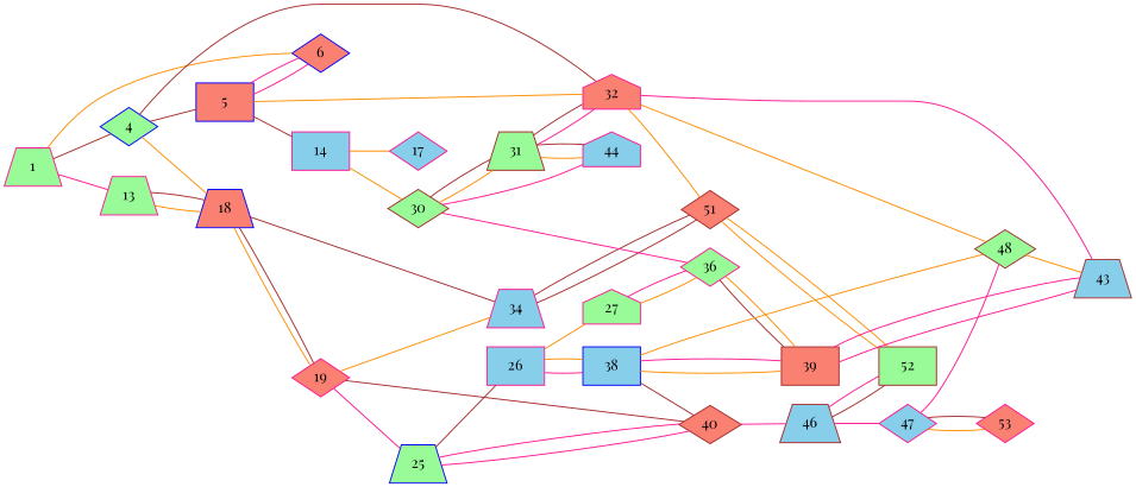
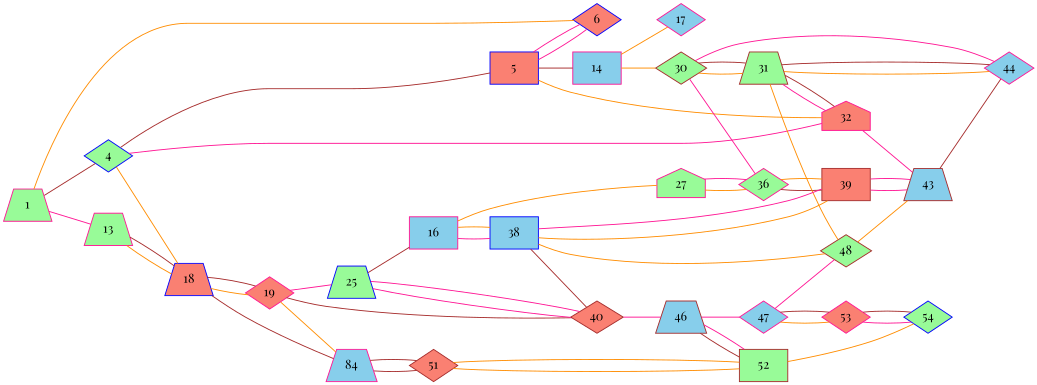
  graph {
    fontname="Playfair Display"
    rankdir=LR
    node [color=deeppink fillcolor=palegreen fontname="Playfair Display" shape=diamond style=filled]
    edge [color=darkorange fontname="Playfair Display"]
    1 [shape=trapezium super="+8+2"]
    4 [color=blue]
    6 [color=blue fillcolor=salmon super="+7"]
    13 [shape=trapezium]
    5 [color=blue fillcolor=salmon shape=box]
    18 [color=blue fillcolor=salmon shape=trapezium super="+22"]
    32 [fillcolor=salmon shape=house super="+50+33"]
    14 [fillcolor=skyblue shape=box super="+15"]
    19 [fillcolor=salmon super="+35+20"]
-   34 [fillcolor=skyblue shape=trapezium]
+   34 [fillcolor=skyblue shape=trapezium label=84]
    43 [color=brown fillcolor=skyblue shape=trapezium]
    48 [color=brown super="+49"]
    51 [color=brown fillcolor=salmon]
    17 [fillcolor=skyblue super="+23"]
    30 [color=brown super="+37"]
    25 [color=blue shape=trapezium]
    40 [color=brown fillcolor=salmon super="+41"]
    36
    31 [color=brown shape=trapezium]
-   44 [fillcolor=skyblue shape=house]
-   26 [fillcolor=skyblue shape=box]
+   44 [fillcolor=skyblue]
+   26 [fillcolor=skyblue shape=box label=16]
    46 [color=brown fillcolor=skyblue shape=trapezium]
    27 [shape=house]
    38 [color=blue fillcolor=skyblue shape=box super="+42"]
    39 [color=brown fillcolor=salmon shape=box]
    52 [color=brown shape=box]
    47 [fillcolor=skyblue]
    53 [fillcolor=salmon]
+   54 [color=blue]
    1 -- 4 [color=brown]
    1 -- 6
    1 -- 13 [color=deeppink weight=2]
    4 -- 5 [color=brown]
    4 -- 18
-   4 -- 32 [color=brown]
+   4 -- 32 [color=deeppink]
    13 -- 18
    13 -- 18 [color=brown]
    5 -- 6 [color=deeppink]
    5 -- 6 [color=deeppink]
    5 -- 32
    5 -- 14 [color=brown]
    18 -- 19
    18 -- 19 [color=brown]
    18 -- 34 [color=brown]
    32 -- 43 [color=deeppink]
-   32 -- 48
-   32 -- 51
+   31 -- 48
    14 -- 17 [weight=2]
    14 -- 30
    19 -- 34
    19 -- 25 [color=deeppink]
    19 -- 40 [color=brown weight=2]
    34 -- 51 [color=brown]
    34 -- 51 [color=brown]
+   43 -- 44 [color=brown]
    48 -- 43
    51 -- 52
    51 -- 52
    30 -- 36 [color=deeppink]
    30 -- 31
    30 -- 31 [color=brown]
    30 -- 44 [color=deeppink]
    25 -- 40 [color=deeppink]
    25 -- 40 [color=deeppink]
    25 -- 26 [color=brown]
    40 -- 46 [color=deeppink]
    36 -- 39 [color=brown]
    36 -- 39
    31 -- 32 [color=deeppink]
    31 -- 32 [color=brown]
    31 -- 44
    31 -- 44 [color=brown]
    26 -- 27
    26 -- 38 [color=deeppink]
    26 -- 38
    46 -- 52 [color=brown]
    46 -- 52 [color=deeppink]
    46 -- 47 [color=deeppink]
    27 -- 36
    27 -- 36 [color=deeppink]
    38 -- 48
    38 -- 40 [color=brown]
    38 -- 39
    38 -- 39 [color=deeppink]
    39 -- 43 [color=deeppink]
    39 -- 43 [color=deeppink]
+   52 -- 54
    47 -- 48 [color=deeppink]
    47 -- 53
    47 -- 53 [color=brown]
+   53 -- 54 [color=deeppink]
+   53 -- 54 [color=brown]
  }
